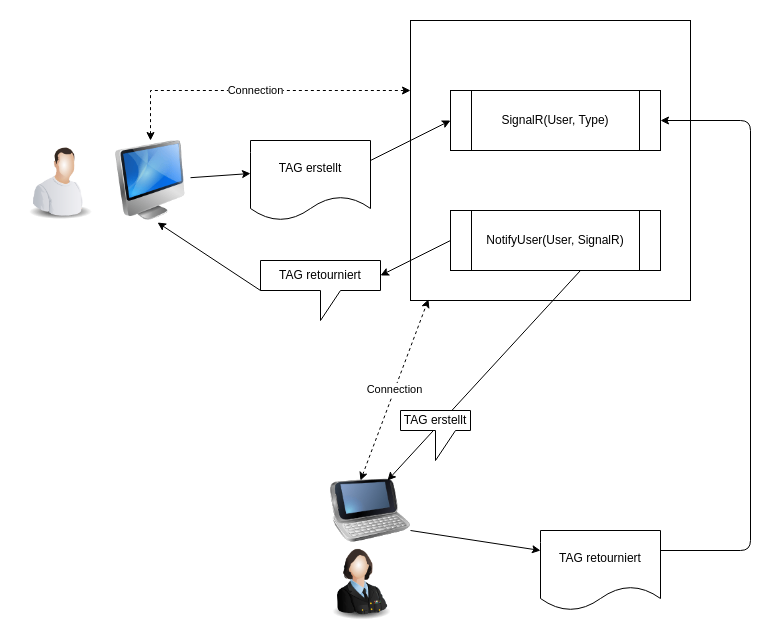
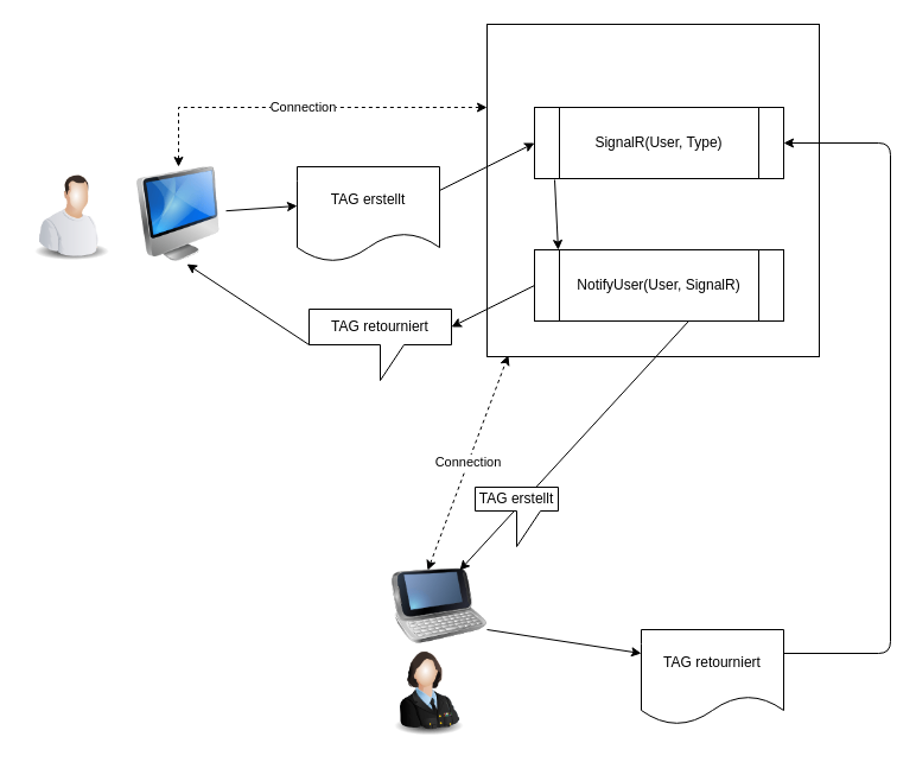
  <mxCell id="0" />
  <mxCell id="1" parent="0" />
  <mxCell id="2" value="" style="rounded=0;whiteSpace=wrap;html=1;" vertex="1" parent="1"><mxGeometry x="410" y="20" width="280" height="280" as="geometry" /></mxCell>
  <mxCell id="3" value="SignalR(User, Type)" style="shape=process;whiteSpace=wrap;html=1;backgroundOutline=1;" vertex="1" parent="1"><mxGeometry x="450" y="90" width="210" height="60" as="geometry" /></mxCell>
  <mxCell id="4" value="TAG erstellt" style="shape=document;whiteSpace=wrap;html=1;boundedLbl=1;" vertex="1" parent="1"><mxGeometry x="250" y="140" width="120" height="80" as="geometry" /></mxCell>
  <mxCell id="5" value="NotifyUser(User, SignalR)" style="shape=process;whiteSpace=wrap;html=1;backgroundOutline=1;" vertex="1" parent="1"><mxGeometry x="450" y="210" width="210" height="60" as="geometry" /></mxCell>
  <mxCell id="6" value="Connection" style="endArrow=classic;startArrow=classic;edgeStyle=orthogonalEdgeStyle;rounded=0;orthogonalLoop=1;jettySize=auto;html=1;entryX=0;entryY=0.25;entryDx=0;entryDy=0;dashed=1;endArrow=classic;endFill=1;" edge="1" parent="1" source="7" target="2"><mxGeometry relative="1" as="geometry"><Array as="points"><mxPoint x="150" y="90" /></Array></mxGeometry></mxCell>
  <mxCell id="7" value="" style="image;html=1;image=img/lib/clip_art/computers/iMac_128x128.png" vertex="1" parent="1"><mxGeometry x="110" y="140" width="80" height="80" as="geometry" /></mxCell>
  <mxCell id="8" value="" style="image;html=1;image=img/lib/clip_art/telecommunication/HTC_smartphone_128x128.png" vertex="1" parent="1"><mxGeometry x="330" y="470" width="80" height="80" as="geometry" /></mxCell>
  <mxCell id="9" value="" style="image;html=1;image=img/lib/clip_art/people/Worker_Man_128x128.png" vertex="1" parent="1"><mxGeometry x="20" y="140" width="80" height="80" as="geometry" /></mxCell>
  <mxCell id="10" value="" style="image;html=1;image=img/lib/clip_art/people/Military_Officer_Woman_128x128.png" vertex="1" parent="1"><mxGeometry x="320" y="540" width="80" height="80" as="geometry" /></mxCell>
  <mxCell id="11" value="TAG retourniert" style="shape=document;whiteSpace=wrap;html=1;boundedLbl=1;" vertex="1" parent="1"><mxGeometry x="540" y="530" width="120" height="80" as="geometry" /></mxCell>
  <mxCell id="12" value="Connection" style="endArrow=classic;startArrow=classic;rounded=0;orthogonalLoop=1;jettySize=auto;html=1;entryX=0.064;entryY=0.996;entryDx=0;entryDy=0;dashed=1;endArrow=classic;endFill=1;entryPerimeter=0;" edge="1" parent="1" target="2"><mxGeometry relative="1" as="geometry"><mxPoint x="360" y="480" as="sourcePoint" /><mxPoint x="420" y="100" as="targetPoint" /></mxGeometry></mxCell>
  <mxCell id="13" value="" style="endArrow=classic;html=1;" edge="1" parent="1" source="7"><mxGeometry width="50" height="50" relative="1" as="geometry"><mxPoint x="120" y="410" as="sourcePoint" /><mxPoint x="250" y="173" as="targetPoint" /></mxGeometry></mxCell>
  <mxCell id="14" value="" style="endArrow=classic;html=1;entryX=0;entryY=0.5;entryDx=0;entryDy=0;exitX=1;exitY=0.25;exitDx=0;exitDy=0;" edge="1" parent="1" source="4" target="3"><mxGeometry width="50" height="50" relative="1" as="geometry"><mxPoint x="200" y="187.158" as="sourcePoint" /><mxPoint x="257.96" y="183.04" as="targetPoint" /></mxGeometry></mxCell>
+ <mxCell id="15" value="" style="endArrow=classic;html=1;entryX=0.095;entryY=0;entryDx=0;entryDy=0;exitX=0.081;exitY=1.017;exitDx=0;exitDy=0;entryPerimeter=0;exitPerimeter=0;" edge="1" parent="1" source="3" target="5"><mxGeometry width="50" height="50" relative="1" as="geometry"><mxPoint x="380" y="170" as="sourcePoint" /><mxPoint x="460" y="130" as="targetPoint" /></mxGeometry></mxCell>
  <mxCell id="16" value="" style="endArrow=classic;html=1;exitX=0.619;exitY=1;exitDx=0;exitDy=0;exitPerimeter=0;" edge="1" parent="1" source="5"><mxGeometry width="50" height="50" relative="1" as="geometry"><mxPoint x="477.01" y="161.02" as="sourcePoint" /><mxPoint x="387" y="480" as="targetPoint" /></mxGeometry></mxCell>
  <mxCell id="17" value="" style="endArrow=classic;html=1;exitX=1;exitY=0.75;exitDx=0;exitDy=0;entryX=0;entryY=0.25;entryDx=0;entryDy=0;" edge="1" parent="1" source="8" target="11"><mxGeometry width="50" height="50" relative="1" as="geometry"><mxPoint x="483.1" y="280" as="sourcePoint" /><mxPoint x="397" y="490" as="targetPoint" /></mxGeometry></mxCell>
  <mxCell id="18" value="" style="endArrow=classic;html=1;edgeStyle=orthogonalEdgeStyle;exitX=1;exitY=0.25;exitDx=0;exitDy=0;entryX=1;entryY=0.5;entryDx=0;entryDy=0;" edge="1" parent="1" source="11" target="3"><mxGeometry width="50" height="50" relative="1" as="geometry"><mxPoint x="680" y="530" as="sourcePoint" /><mxPoint x="760" y="270" as="targetPoint" /><Array as="points"><mxPoint x="750" y="550" /><mxPoint x="750" y="120" /></Array></mxGeometry></mxCell>
  <mxCell id="19" style="edgeStyle=none;rounded=0;orthogonalLoop=1;jettySize=auto;html=1;entryX=0.75;entryY=0;entryDx=0;entryDy=0;endArrow=classic;endFill=1;" edge="1" parent="1" source="11" target="11"><mxGeometry relative="1" as="geometry" /></mxCell>
  <mxCell id="20" value="TAG erstellt" style="shape=callout;whiteSpace=wrap;html=1;perimeter=calloutPerimeter;" vertex="1" parent="1"><mxGeometry x="400" y="410" width="70" height="50" as="geometry" /></mxCell>
  <mxCell id="21" value="TAG retourniert" style="shape=callout;whiteSpace=wrap;html=1;perimeter=calloutPerimeter;" vertex="1" parent="1"><mxGeometry x="260" y="260" width="120" height="60" as="geometry" /></mxCell>
  <mxCell id="22" value="" style="endArrow=classic;html=1;exitX=0;exitY=0.5;exitDx=0;exitDy=0;entryX=1;entryY=0.25;entryDx=0;entryDy=0;" edge="1" parent="1" source="5" target="21"><mxGeometry width="50" height="50" relative="1" as="geometry"><mxPoint x="483.1" y="280" as="sourcePoint" /><mxPoint x="397" y="490" as="targetPoint" /></mxGeometry></mxCell>
  <mxCell id="23" value="" style="endArrow=classic;html=1;exitX=0;exitY=0.5;exitDx=0;exitDy=0;entryX=0.588;entryY=1.025;entryDx=0;entryDy=0;entryPerimeter=0;" edge="1" parent="1" source="21" target="7"><mxGeometry width="50" height="50" relative="1" as="geometry"><mxPoint x="460" y="250" as="sourcePoint" /><mxPoint x="390" y="280" as="targetPoint" /></mxGeometry></mxCell>
